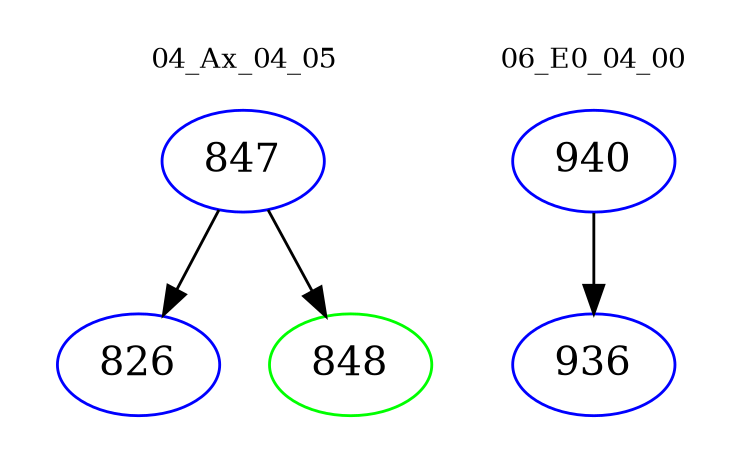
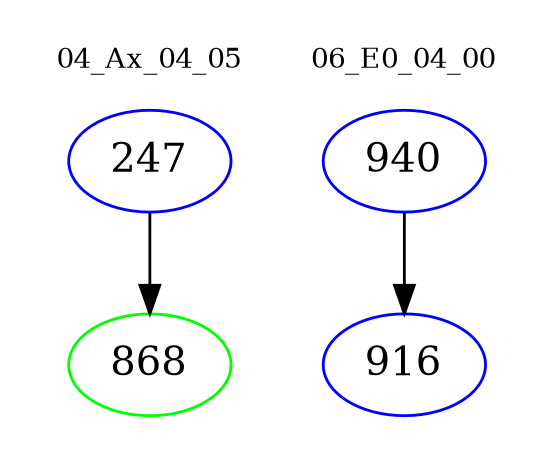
  digraph {
    node [color=blue]
    edge [color=black]
-   n1 [label=847]
-   n2 [label=826]
-   n3 [color=green label=848]
+   n1 [label=247]
+   n3 [color=green label=868]
    n4 [label=940]
-   n5 [label=936]
+   n5 [label=916]
    subgraph cluster_1 {
      color=white
      fontsize=10
      label="04_Ax_04_05"
      n1
-     n2
      n3
    }
    subgraph cluster_2 {
      color=white
      fontsize=10
      label="06_E0_04_00"
      n4
      n5
    }
-   n1 -> n2
    n1 -> n3
    n4 -> n5
  }
